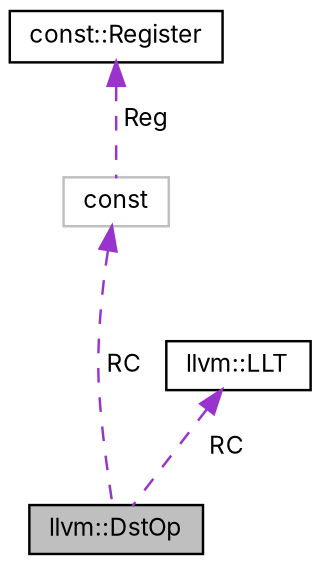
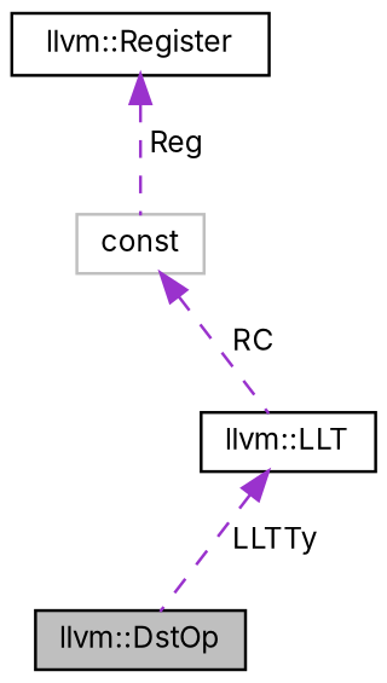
  digraph {
    fontname=Inter
    node [color=black fontname=Inter fontsize=10 shape=record]
    edge [color=darkorchid3 dir=back fontname=Inter fontsize=10 labelfontname=Helvetica labelfontsize=10 style=dashed]
    n1 [fillcolor=grey75 fontcolor=black height=0.2 label="llvm::DstOp" style=filled width=0.4]
    n2 [height=0.2 label="llvm::LLT" width=0.4]
    n3 [color=grey75 height=0.2 label=const width=0.4]
-   n4 [height=0.2 label="const::Register" width=0.4]
-   n2 -> n1 [label=" RC"]
-   n3 -> n1 [label=" RC"]
+   n4 [height=0.2 label="llvm::Register" width=0.4]
+   n2 -> n1 [label=" LLTTy"]
+   n3 -> n2 [label=" RC"]
    n4 -> n3 [label=" Reg"]
  }
